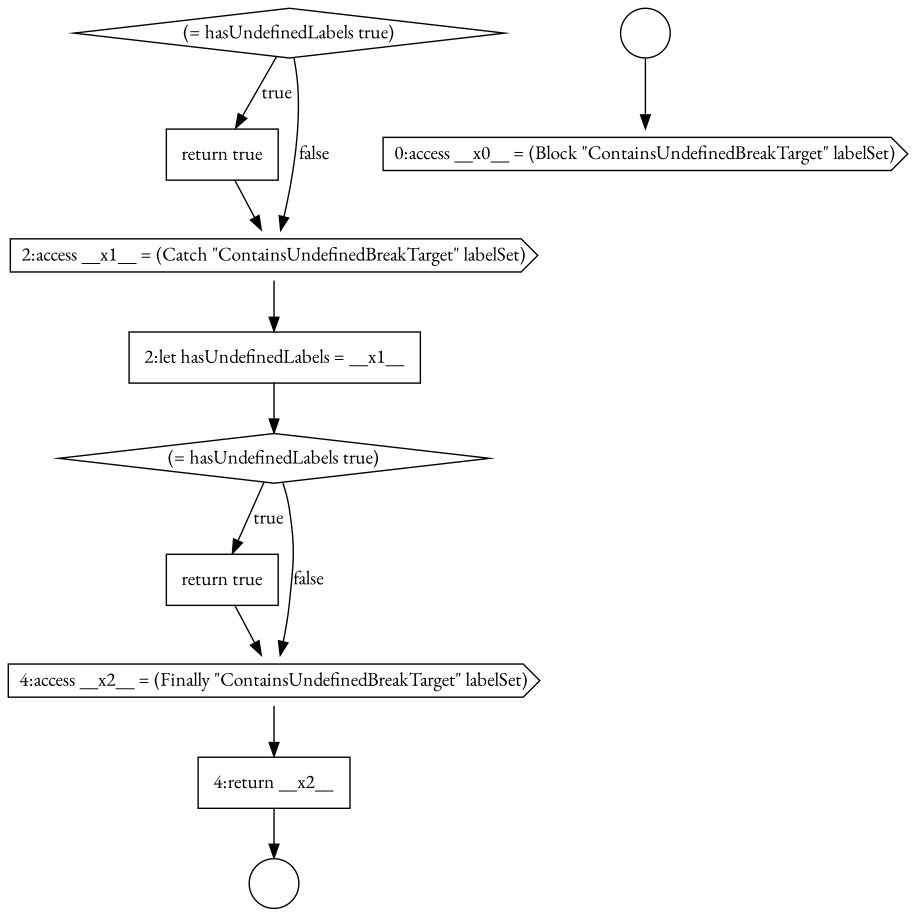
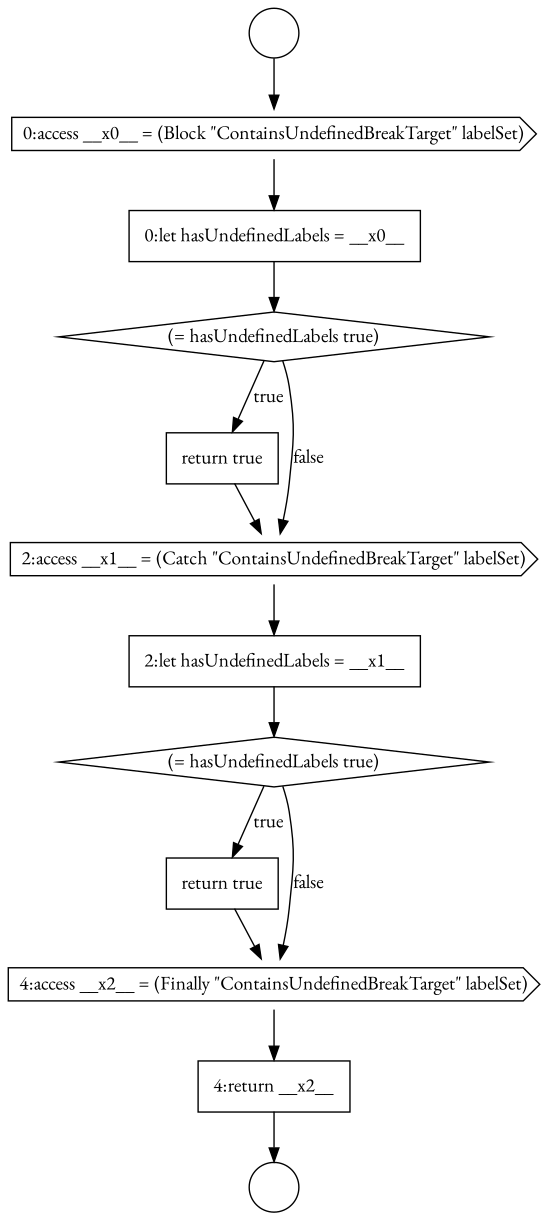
  digraph {
    fontname="EB Garamond"
    node [color=black fillcolor=white shape=none style=filled fontname="EB Garamond"]
    edge [color=black fontname="EB Garamond"]
    n1 [label=<<font color="black">     <table border="0" cellborder="1" cellspacing="0" cellpadding="10">       <tr><td align="left">return true</td></tr>     </table>   </font>> margin=0]
    n2 [label=<<font color="black">4:access __x2__ = (Finally &quot;ContainsUndefinedBreakTarget&quot; labelSet)</font>> shape=cds]
    n3 [label=<<font color="black">     <table border="0" cellborder="1" cellspacing="0" cellpadding="10">       <tr><td align="left">return true</td></tr>     </table>   </font>> margin=0]
    n4 [label=<<font color="black">2:access __x1__ = (Catch &quot;ContainsUndefinedBreakTarget&quot; labelSet)</font>> shape=cds]
    n5 [label=<<font color="black">     <table border="0" cellborder="1" cellspacing="0" cellpadding="10">       <tr><td align="left">4:return __x2__</td></tr>     </table>   </font>> margin=0]
    n6 [label=" " shape=circle]
    n7 [label=" " shape=circle]
    n8 [label=<<font color="black">0:access __x0__ = (Block &quot;ContainsUndefinedBreakTarget&quot; labelSet)</font>> shape=cds]
    n9 [label=<<font color="black">(= hasUndefinedLabels true)</font>> shape=diamond]
    n10 [label=<<font color="black">(= hasUndefinedLabels true)</font>> shape=diamond]
    n11 [label=<<font color="black">     <table border="0" cellborder="1" cellspacing="0" cellpadding="10">       <tr><td align="left">2:let hasUndefinedLabels = __x1__</td></tr>     </table>   </font>> margin=0]
+   n12 [label=<<font color="black">     <table border="0" cellborder="1" cellspacing="0" cellpadding="10">       <tr><td align="left">0:let hasUndefinedLabels = __x0__</td></tr>     </table>   </font>> margin=0]
    n1 -> n2
    n2 -> n5
    n3 -> n4
    n4 -> n11
    n5 -> n6
    n7 -> n8
+   n8 -> n12
    n9 -> n3 [label=<<font color="black">true</font>>]
    n9 -> n4 [label=<<font color="black">false</font>>]
    n10 -> n1 [label=<<font color="black">true</font>>]
    n10 -> n2 [label=<<font color="black">false</font>>]
    n11 -> n10
+   n12 -> n9
  }
